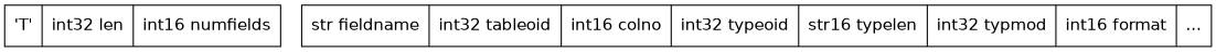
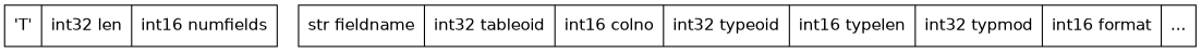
  graph {
    fontname="DejaVu Sans"
    node [shape=record fontname="DejaVu Sans"]
    n1 [label="'T'|int32 len|int16 numfields"]
-   n2 [label="str fieldname|int32 tableoid|int16 colno|int32 typeoid|str16 typelen|int32 typmod|int16 format|..."]
+   n2 [label="str fieldname|int32 tableoid|int16 colno|int32 typeoid|int16 typelen|int32 typmod|int16 format|..."]
  }
